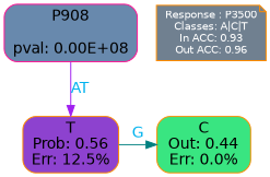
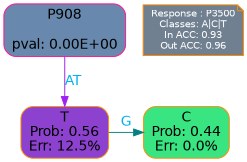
  digraph {
    ranksep=equally
    splines=polylines
    node [color=darkorange fontname=helvetica shape=box style="filled, rounded"]
    edge [fontcolor=deepskyblue2 fontname=helvetica]
    n1 [fillcolor="#8d42cf" label="T\nProb: 0.56\nErr: 12.5%"]
-   n2 [fillcolor="#39e581" label="C\nOut: 0.44\nErr: 0.0%"]
+   n2 [fillcolor="#39e581" label="C\nProb: 0.44\nErr: 0.0%"]
    n3 [align=left fillcolor=slategray fontcolor=white fontsize=10 label="Response : P3500\nClasses: A|C|T\nIn ACC: 0.93\nOut ACC: 0.96\n" shape=note style=filled]
-   n4 [color=deeppink fillcolor="#6889ad" label="P908\n\npval: 0.00E+08"]
+   n4 [color=deeppink fillcolor="#6889ad" label="P908\n\npval: 0.00E+00"]
    subgraph sub_1 {
      rank=same
      n1
      n2
    }
    subgraph sub_2 {
      rank=same
      n3
      n4
    }
    n1 -> n2 [color=teal label=G]
    n4 -> n1 [color=purple label=AT]
  }
